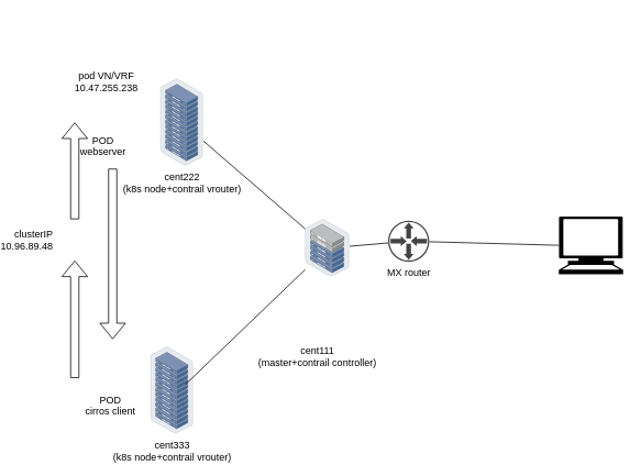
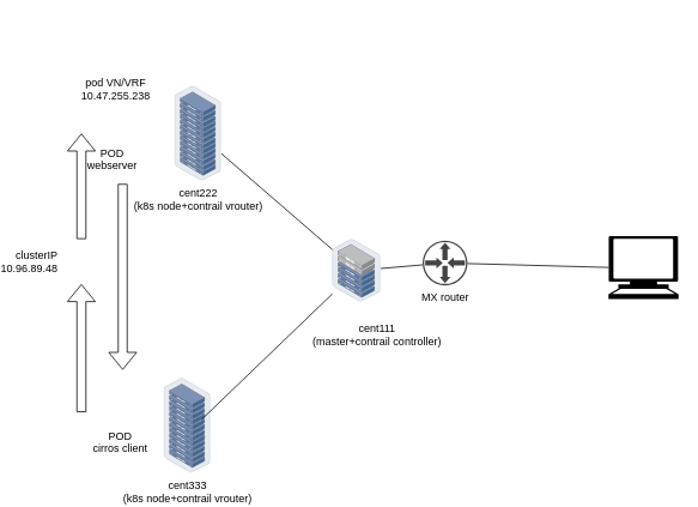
  <mxCell id="0" />
  <mxCell id="1" parent="0" />
  <mxCell id="2" value="cent222&lt;br&gt;(k8s node+contrail vrouter)&lt;br&gt;" style="points=[];aspect=fixed;html=1;align=center;shadow=0;dashed=0;image;image=img/lib/allied_telesis/storage/Datacenter_Server_Rack.svg;" parent="1" vertex="1"><mxGeometry x="149" y="95" width="52" height="106" as="geometry" /></mxCell>
  <mxCell id="3" value="MX router" style="pointerEvents=1;shadow=0;dashed=0;html=1;strokeColor=none;fillColor=#434445;aspect=fixed;labelPosition=center;verticalLabelPosition=bottom;verticalAlign=top;align=center;outlineConnect=0;shape=mxgraph.vvd.physical_upstream_router;" parent="1" vertex="1"><mxGeometry x="425" y="267" width="50" height="50" as="geometry" /></mxCell>
  <mxCell id="4" value="" style="shape=mxgraph.signs.tech.computer;html=1;fillColor=#000000;strokeColor=none;verticalLabelPosition=bottom;verticalAlign=top;align=center;" parent="1" vertex="1"><mxGeometry x="632" y="262" width="78" height="70" as="geometry" /></mxCell>
  <mxCell id="5" value="pod VN/VRF&lt;br&gt;10.47.255.238&lt;br&gt;" style="shape=image;html=1;verticalAlign=top;verticalLabelPosition=bottom;labelBackgroundColor=#ffffff;imageAspect=0;aspect=fixed;image=https://cdn1.iconfinder.com/data/icons/hawcons/32/699052-icon-62-document-table-128.png" parent="1" vertex="1"><mxGeometry x="54" y="20" width="58" height="58" as="geometry" /></mxCell>
  <mxCell id="6" value="" style="points=[];aspect=fixed;html=1;align=center;shadow=0;dashed=0;image;image=img/lib/allied_telesis/storage/Datacenter_Server_Half_Rack_ToR.svg;" parent="1" vertex="1"><mxGeometry x="324.5" y="265.5" width="54" height="70" as="geometry" /></mxCell>
  <mxCell id="7" style="edgeStyle=none;rounded=0;orthogonalLoop=1;jettySize=auto;html=1;endArrow=none;endFill=0;" parent="1" source="2" target="6" edge="1"><mxGeometry relative="1" as="geometry"><mxPoint x="122" y="32.667" as="sourcePoint" /><mxPoint x="239.5" y="106.833" as="targetPoint" /></mxGeometry></mxCell>
  <mxCell id="8" style="edgeStyle=none;rounded=0;orthogonalLoop=1;jettySize=auto;html=1;endArrow=none;endFill=0;" parent="1" source="6" target="3" edge="1"><mxGeometry relative="1" as="geometry"><mxPoint x="161" y="309.222" as="sourcePoint" /><mxPoint x="283.5" y="310.269" as="targetPoint" /></mxGeometry></mxCell>
  <mxCell id="9" style="edgeStyle=none;rounded=0;orthogonalLoop=1;jettySize=auto;html=1;endArrow=none;endFill=0;entryX=0;entryY=0.5;entryDx=0;entryDy=0;entryPerimeter=0;" parent="1" source="3" target="4" edge="1"><mxGeometry relative="1" as="geometry"><mxPoint x="337.5" y="310.026" as="sourcePoint" /><mxPoint x="730" y="307" as="targetPoint" /></mxGeometry></mxCell>
  <mxCell id="10" value="cent333&lt;br&gt;(k8s node+contrail vrouter)&lt;br&gt;" style="points=[];aspect=fixed;html=1;align=center;shadow=0;dashed=0;image;image=img/lib/allied_telesis/storage/Datacenter_Server_Rack.svg;" parent="1" vertex="1"><mxGeometry x="137" y="420" width="52" height="106" as="geometry" /></mxCell>
  <mxCell id="11" style="edgeStyle=none;rounded=0;orthogonalLoop=1;jettySize=auto;html=1;endArrow=none;endFill=0;exitX=0.808;exitY=0.434;exitDx=0;exitDy=0;exitPerimeter=0;" parent="1" source="10" target="6" edge="1"><mxGeometry relative="1" as="geometry"><mxPoint x="185" y="194.141" as="sourcePoint" /><mxPoint x="334.5" y="292.7" as="targetPoint" /></mxGeometry></mxCell>
  <mxCell id="12" value="POD&lt;br&gt;webserver" style="shape=image;html=1;verticalAlign=top;verticalLabelPosition=bottom;labelBackgroundColor=#ffffff;imageAspect=0;aspect=fixed;image=https://cdn3.iconfinder.com/data/icons/social-media-2169/24/social_media_social_media_logo_docker-128.png" parent="1" vertex="1"><mxGeometry x="60" y="118" width="38" height="38" as="geometry" /></mxCell>
  <mxCell id="13" value="POD&lt;br&gt;cirros client&lt;br&gt;" style="shape=image;html=1;verticalAlign=top;verticalLabelPosition=bottom;labelBackgroundColor=#ffffff;imageAspect=0;aspect=fixed;image=https://cdn3.iconfinder.com/data/icons/social-media-2169/24/social_media_social_media_logo_docker-128.png" parent="1" vertex="1"><mxGeometry x="69" y="433" width="38" height="38" as="geometry" /></mxCell>
- <mxCell id="14" value="cent111&lt;br&gt;(master+contrail controller)&lt;br&gt;" style="text;html=1;strokeColor=none;fillColor=none;align=center;verticalAlign=middle;whiteSpace=wrap;rounded=0;" parent="1" vertex="1"><mxGeometry x="229" y="421.5" width="221" height="20" as="geometry" /></mxCell>
+ <mxCell id="14" value="cent111&lt;br&gt;(master+contrail controller)&lt;br&gt;" style="text;html=1;strokeColor=none;fillColor=none;align=center;verticalAlign=middle;whiteSpace=wrap;rounded=0;" parent="1" vertex="1"><mxGeometry x="264" y="361.5" width="221" height="20" as="geometry" /></mxCell>
  <mxCell id="15" value="" style="shape=flexArrow;endArrow=classic;html=1;" edge="1" parent="1" source="16"><mxGeometry width="50" height="50" relative="1" as="geometry"><mxPoint x="45" y="458" as="sourcePoint" /><mxPoint x="45" y="148" as="targetPoint" /></mxGeometry></mxCell>
  <mxCell id="16" value="clusterIP&lt;br&gt;10.96.89.48&lt;br&gt;" style="shape=image;html=1;verticalAlign=middle;verticalLabelPosition=middle;labelBackgroundColor=#ffffff;imageAspect=0;aspect=fixed;image=https://cdn2.iconfinder.com/data/icons/whcompare-servers-web-hosting/50/dedicated-ip-address-128.png;labelPosition=left;align=right;" parent="1" vertex="1"><mxGeometry x="20" y="265.5" width="50" height="50" as="geometry" /></mxCell>
  <mxCell id="17" value="" style="shape=flexArrow;endArrow=classic;html=1;" edge="1" parent="1" target="16"><mxGeometry width="50" height="50" relative="1" as="geometry"><mxPoint x="45" y="458" as="sourcePoint" /><mxPoint x="45" y="148" as="targetPoint" /></mxGeometry></mxCell>
  <mxCell id="18" value="" style="shape=flexArrow;endArrow=classic;html=1;" edge="1" parent="1"><mxGeometry width="50" height="50" relative="1" as="geometry"><mxPoint x="91" y="204" as="sourcePoint" /><mxPoint x="91" y="411" as="targetPoint" /></mxGeometry></mxCell>
